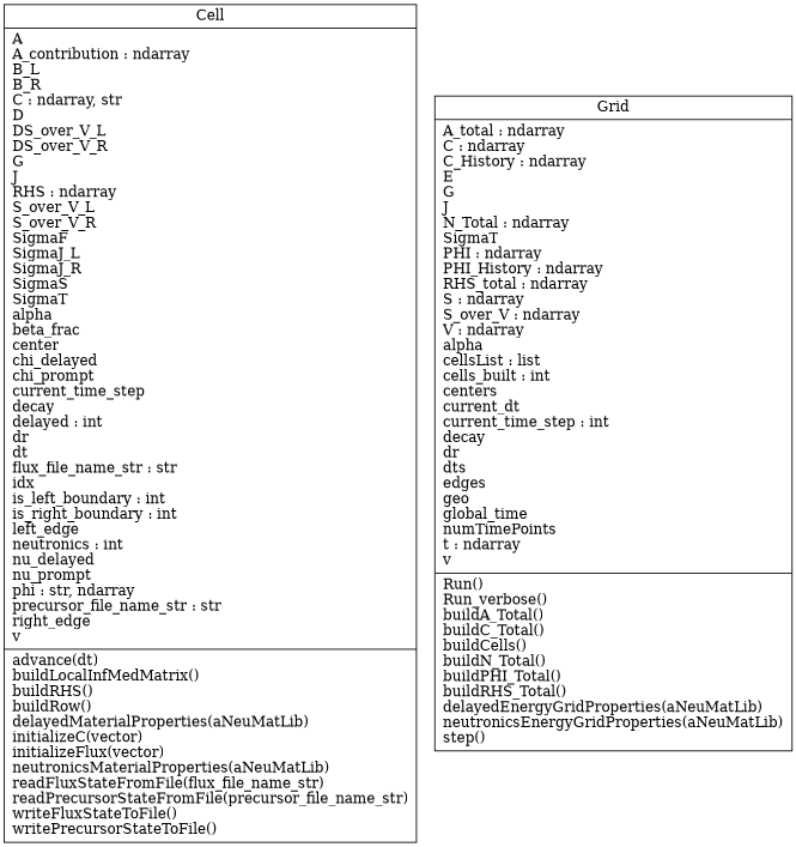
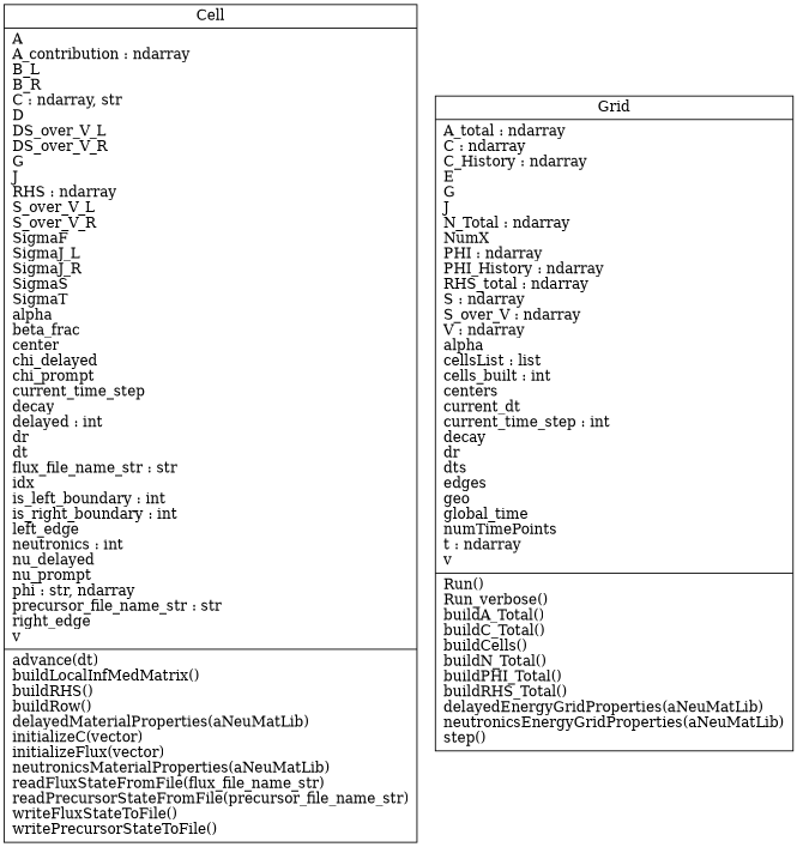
  digraph {
    rankdir=BT
    node [shape=record]
    n1 [label="{Cell|A\lA_contribution : ndarray\lB_L\lB_R\lC : ndarray, str\lD\lDS_over_V_L\lDS_over_V_R\lG\lJ\lRHS : ndarray\lS_over_V_L\lS_over_V_R\lSigmaF\lSigmaJ_L\lSigmaJ_R\lSigmaS\lSigmaT\lalpha\lbeta_frac\lcenter\lchi_delayed\lchi_prompt\lcurrent_time_step\ldecay\ldelayed : int\ldr\ldt\lflux_file_name_str : str\lidx\lis_left_boundary : int\lis_right_boundary : int\lleft_edge\lneutronics : int\lnu_delayed\lnu_prompt\lphi : str, ndarray\lprecursor_file_name_str : str\lright_edge\lv\l|advance(dt)\lbuildLocalInfMedMatrix()\lbuildRHS()\lbuildRow()\ldelayedMaterialProperties(aNeuMatLib)\linitializeC(vector)\linitializeFlux(vector)\lneutronicsMaterialProperties(aNeuMatLib)\lreadFluxStateFromFile(flux_file_name_str)\lreadPrecursorStateFromFile(precursor_file_name_str)\lwriteFluxStateToFile()\lwritePrecursorStateToFile()\l}"]
-   n2 [label="{Grid|A_total : ndarray\lC : ndarray\lC_History : ndarray\lE\lG\lJ\lN_Total : ndarray\lSigmaT\lPHI : ndarray\lPHI_History : ndarray\lRHS_total : ndarray\lS : ndarray\lS_over_V : ndarray\lV : ndarray\lalpha\lcellsList : list\lcells_built : int\lcenters\lcurrent_dt\lcurrent_time_step : int\ldecay\ldr\ldts\ledges\lgeo\lglobal_time\lnumTimePoints\lt : ndarray\lv\l|Run()\lRun_verbose()\lbuildA_Total()\lbuildC_Total()\lbuildCells()\lbuildN_Total()\lbuildPHI_Total()\lbuildRHS_Total()\ldelayedEnergyGridProperties(aNeuMatLib)\lneutronicsEnergyGridProperties(aNeuMatLib)\lstep()\l}"]
+   n2 [label="{Grid|A_total : ndarray\lC : ndarray\lC_History : ndarray\lE\lG\lJ\lN_Total : ndarray\lNumX\lPHI : ndarray\lPHI_History : ndarray\lRHS_total : ndarray\lS : ndarray\lS_over_V : ndarray\lV : ndarray\lalpha\lcellsList : list\lcells_built : int\lcenters\lcurrent_dt\lcurrent_time_step : int\ldecay\ldr\ldts\ledges\lgeo\lglobal_time\lnumTimePoints\lt : ndarray\lv\l|Run()\lRun_verbose()\lbuildA_Total()\lbuildC_Total()\lbuildCells()\lbuildN_Total()\lbuildPHI_Total()\lbuildRHS_Total()\ldelayedEnergyGridProperties(aNeuMatLib)\lneutronicsEnergyGridProperties(aNeuMatLib)\lstep()\l}"]
  }
